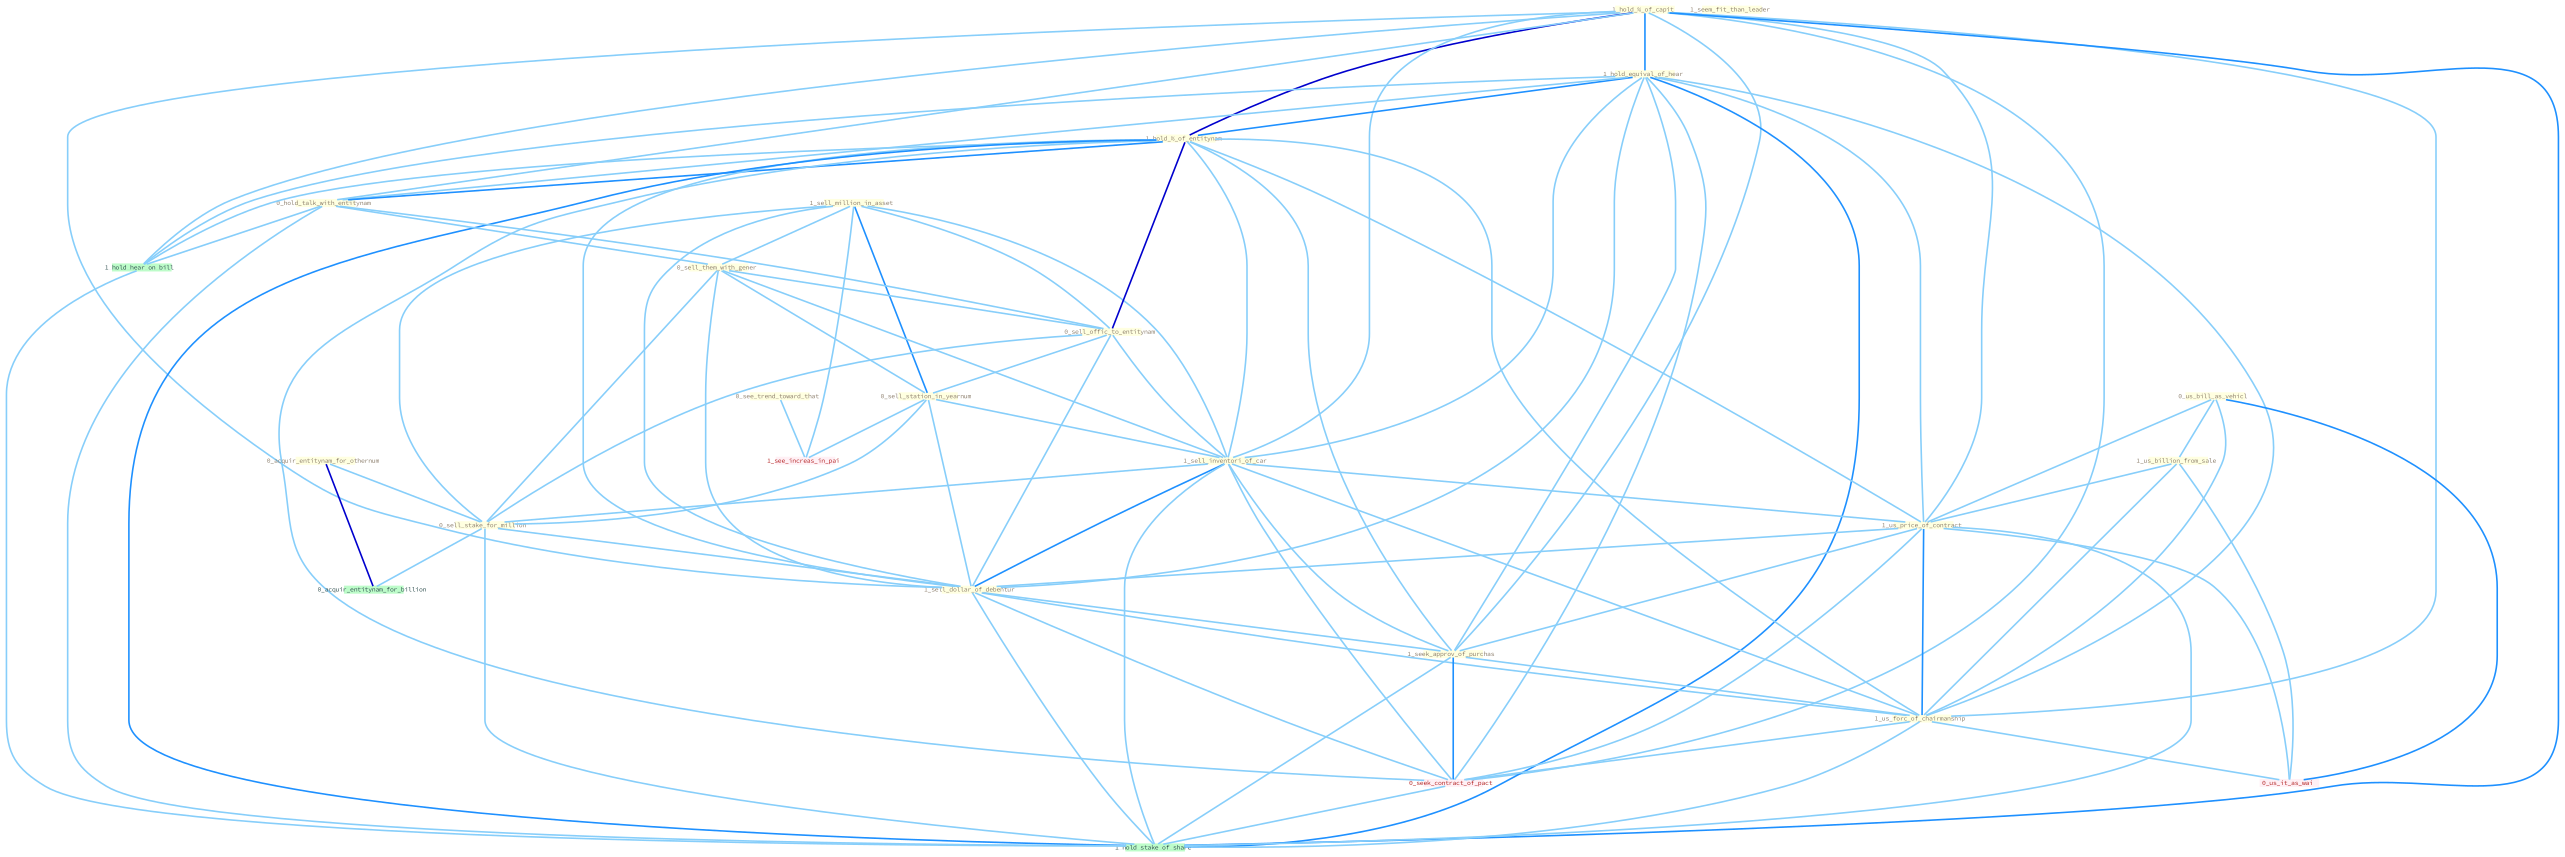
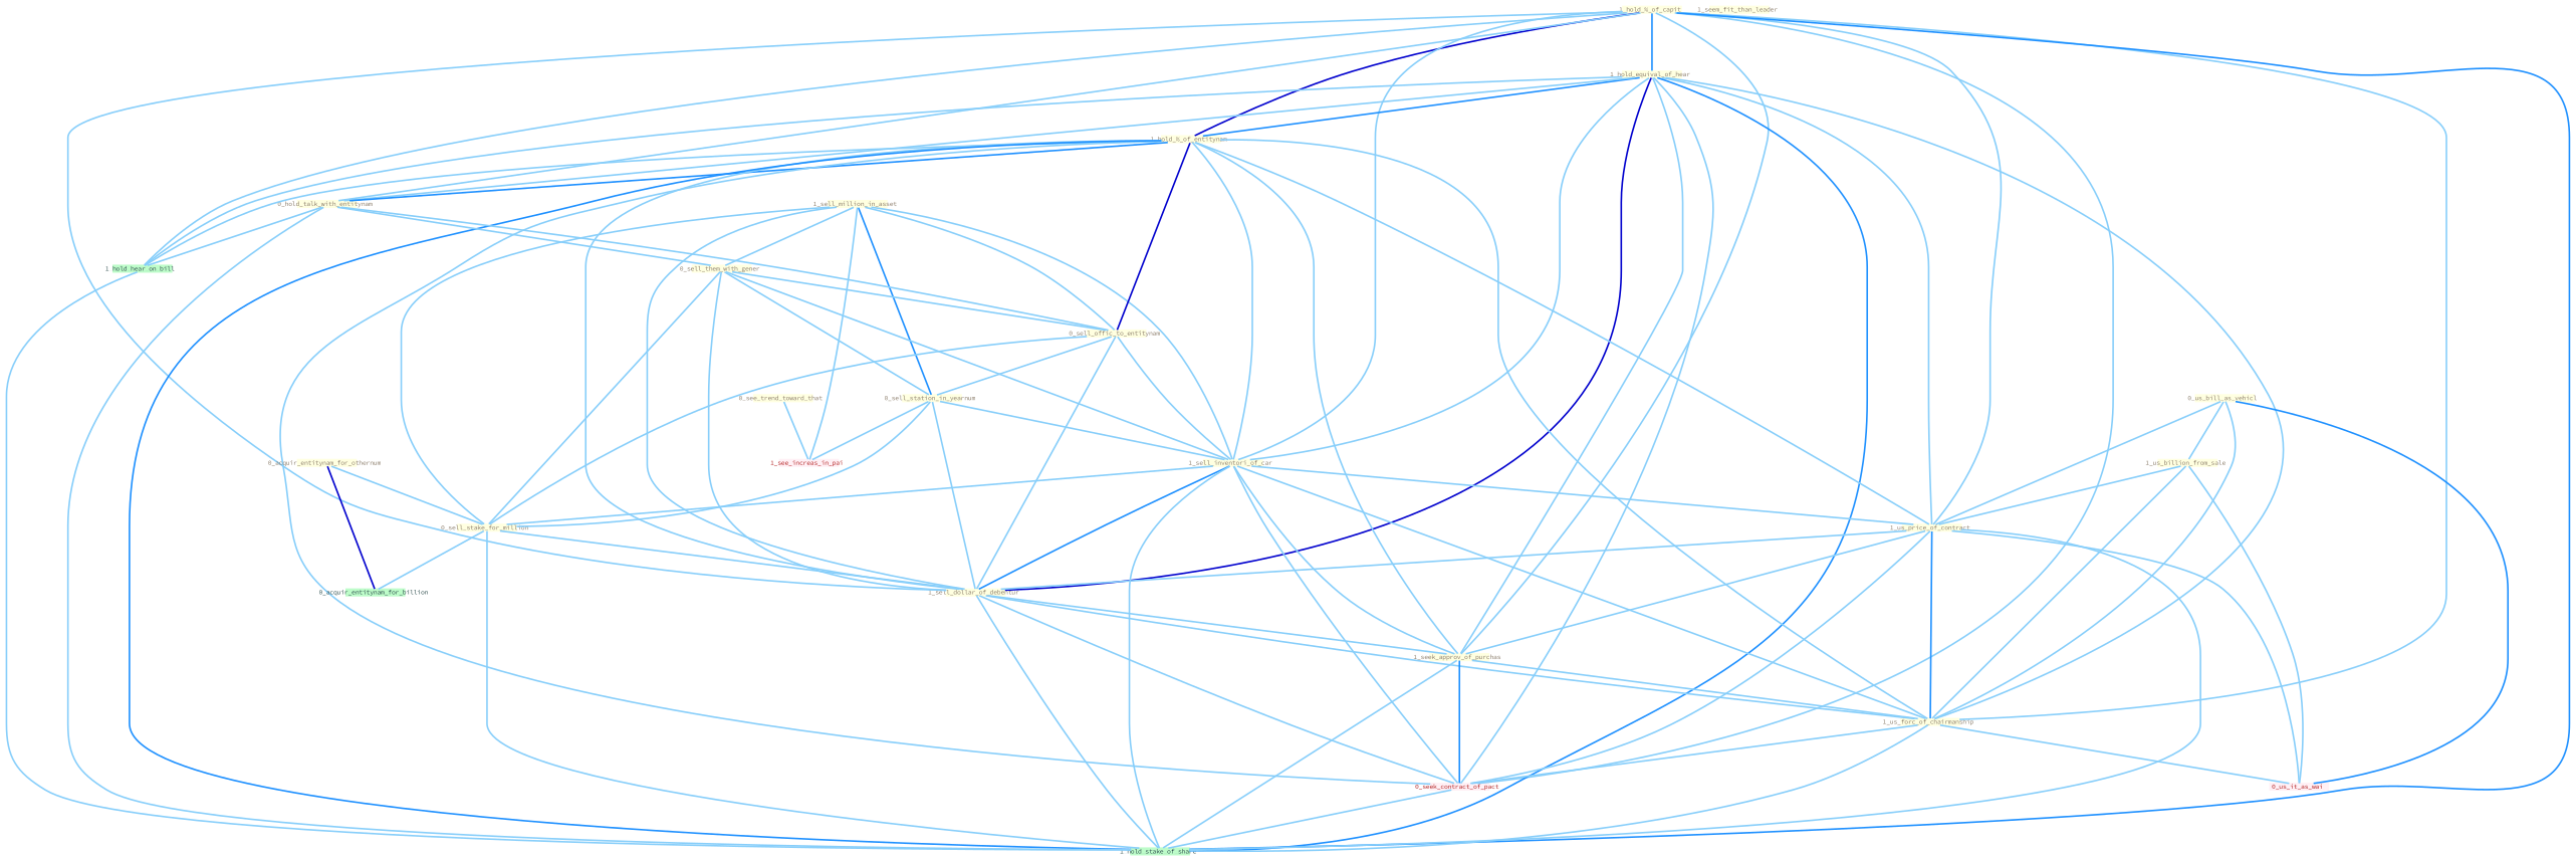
  graph {
    fontname="Source Code Pro"
    node [color="#ffffe0" fixedsize=true fontcolor="#8b7d6b" fontname="Source Code Pro" fontsize=4 shape=polygon style=filled]
    edge [color="#87cefa" fontname="Source Code Pro" w=1]
    "1_sell_million_in_asset " [height=.06 width=.5]
    "1_hold_%_of_capit " [height=.06 width=.5]
    "1_hold_equival_of_hear " [height=.06 width=.5]
    "1_hold_%_of_entitynam " [height=.06 width=.5]
    "0_acquir_entitynam_for_othernum " [height=.06 width=.5]
    "0_hold_talk_with_entitynam " [height=.06 width=.5]
    "0_see_trend_toward_that " [height=.06 width=.5]
    "0_us_bill_as_vehicl " [height=.06 width=.5]
    "0_sell_them_with_gener " [height=.06 width=.5]
    "1_us_billion_from_sale " [height=.06 width=.5]
    "1_seem_fit_than_leader " [height=.06 width=.5]
    "0_sell_offic_to_entitynam " [height=.06 width=.5]
    "0_sell_station_in_yearnum " [height=.06 width=.5]
    "1_sell_inventori_of_car " [height=.06 width=.5]
    "1_us_price_of_contract " [height=.06 width=.5]
    "0_sell_stake_for_million " [height=.06 width=.5]
    "1_sell_dollar_of_debentur " [height=.06 width=.5]
    "1_seek_approv_of_purchas " [height=.06 width=.5]
    "1_us_forc_of_chairmanship " [height=.06 width=.5]
    "0_seek_contract_of_pact " [color="#fff0f5" fontcolor="#b22222" height=.06 width=.5]
    "0_us_it_as_wai " [color="#fff0f5" fontcolor="#b22222" height=.06 width=.5]
    "1_see_increas_in_pai " [color="#fff0f5" fontcolor="#b22222" height=.06 width=.5]
    "1_hold_hear_on_bill " [color="#BDFCC9" fontcolor="#2f4f4f" height=.06 width=.5]
    "1_hold_stake_of_share " [color="#BDFCC9" fontcolor="#2f4f4f" height=.06 width=.5]
    "0_acquir_entitynam_for_billion " [color="#BDFCC9" fontcolor="#2f4f4f" height=.06 width=.5]
    subgraph sub_1 {
      "1_sell_million_in_asset "
      "1_hold_%_of_capit "
      "1_hold_equival_of_hear "
      "1_hold_%_of_entitynam "
      "0_acquir_entitynam_for_othernum "
      "0_hold_talk_with_entitynam "
      "0_see_trend_toward_that "
      "0_us_bill_as_vehicl "
      "0_sell_them_with_gener "
      "1_us_billion_from_sale "
      "1_seem_fit_than_leader "
      "0_sell_offic_to_entitynam "
      "0_sell_station_in_yearnum "
      "1_sell_inventori_of_car "
      "1_us_price_of_contract "
      "0_sell_stake_for_million "
      "1_sell_dollar_of_debentur "
      "1_seek_approv_of_purchas "
      "1_us_forc_of_chairmanship "
    }
    subgraph sub_2 {
      "0_seek_contract_of_pact "
      "0_us_it_as_wai "
      "1_see_increas_in_pai "
    }
    "1_sell_million_in_asset " -- "0_sell_them_with_gener "
    "1_sell_million_in_asset " -- "0_sell_offic_to_entitynam "
    "1_sell_million_in_asset " -- "0_sell_station_in_yearnum " [color="#1e90ff" w=2]
    "1_sell_million_in_asset " -- "1_sell_inventori_of_car "
    "1_sell_million_in_asset " -- "0_sell_stake_for_million "
    "1_sell_million_in_asset " -- "1_sell_dollar_of_debentur "
    "1_sell_million_in_asset " -- "1_see_increas_in_pai "
    "1_hold_%_of_capit " -- "1_hold_equival_of_hear " [color="#1e90ff" w=2]
    "1_hold_%_of_capit " -- "1_hold_%_of_entitynam " [color="#0000cd" w=3]
    "1_hold_%_of_capit " -- "0_hold_talk_with_entitynam "
    "1_hold_%_of_capit " -- "1_sell_inventori_of_car "
    "1_hold_%_of_capit " -- "1_us_price_of_contract "
    "1_hold_%_of_capit " -- "1_sell_dollar_of_debentur "
    "1_hold_%_of_capit " -- "1_seek_approv_of_purchas "
    "1_hold_%_of_capit " -- "1_us_forc_of_chairmanship "
    "1_hold_%_of_capit " -- "0_seek_contract_of_pact "
    "1_hold_%_of_capit " -- "1_hold_hear_on_bill "
    "1_hold_%_of_capit " -- "1_hold_stake_of_share " [color="#1e90ff" w=2]
    "1_hold_equival_of_hear " -- "1_hold_%_of_entitynam " [color="#1e90ff" w=2]
    "1_hold_equival_of_hear " -- "0_hold_talk_with_entitynam "
    "1_hold_equival_of_hear " -- "1_sell_inventori_of_car "
    "1_hold_equival_of_hear " -- "1_us_price_of_contract "
-   "1_hold_equival_of_hear " -- "1_sell_dollar_of_debentur "
+   "1_hold_equival_of_hear " -- "1_sell_dollar_of_debentur " [color="#0000cd"]
    "1_hold_equival_of_hear " -- "1_seek_approv_of_purchas "
    "1_hold_equival_of_hear " -- "1_us_forc_of_chairmanship "
    "1_hold_equival_of_hear " -- "0_seek_contract_of_pact "
    "1_hold_equival_of_hear " -- "1_hold_hear_on_bill "
    "1_hold_equival_of_hear " -- "1_hold_stake_of_share " [color="#1e90ff" w=2]
    "1_hold_%_of_entitynam " -- "0_hold_talk_with_entitynam " [color="#1e90ff" w=2]
    "1_hold_%_of_entitynam " -- "0_sell_offic_to_entitynam " [color="#0000cd"]
    "1_hold_%_of_entitynam " -- "1_sell_inventori_of_car "
    "1_hold_%_of_entitynam " -- "1_us_price_of_contract "
    "1_hold_%_of_entitynam " -- "1_sell_dollar_of_debentur "
    "1_hold_%_of_entitynam " -- "1_seek_approv_of_purchas "
    "1_hold_%_of_entitynam " -- "1_us_forc_of_chairmanship "
    "1_hold_%_of_entitynam " -- "0_seek_contract_of_pact "
    "1_hold_%_of_entitynam " -- "1_hold_hear_on_bill "
    "1_hold_%_of_entitynam " -- "1_hold_stake_of_share " [color="#1e90ff" w=2]
    "0_acquir_entitynam_for_othernum " -- "0_sell_stake_for_million "
    "0_acquir_entitynam_for_othernum " -- "0_acquir_entitynam_for_billion " [color="#0000cd" w=3]
    "0_hold_talk_with_entitynam " -- "0_sell_them_with_gener "
    "0_hold_talk_with_entitynam " -- "0_sell_offic_to_entitynam "
    "0_hold_talk_with_entitynam " -- "1_hold_hear_on_bill "
    "0_hold_talk_with_entitynam " -- "1_hold_stake_of_share "
    "0_see_trend_toward_that " -- "1_see_increas_in_pai "
    "0_us_bill_as_vehicl " -- "1_us_billion_from_sale "
    "0_us_bill_as_vehicl " -- "1_us_price_of_contract "
    "0_us_bill_as_vehicl " -- "1_us_forc_of_chairmanship "
    "0_us_bill_as_vehicl " -- "0_us_it_as_wai " [color="#1e90ff" w=2]
    "0_sell_them_with_gener " -- "0_sell_offic_to_entitynam "
    "0_sell_them_with_gener " -- "0_sell_station_in_yearnum "
    "0_sell_them_with_gener " -- "1_sell_inventori_of_car "
    "0_sell_them_with_gener " -- "0_sell_stake_for_million "
    "0_sell_them_with_gener " -- "1_sell_dollar_of_debentur "
    "1_us_billion_from_sale " -- "1_us_price_of_contract "
    "1_us_billion_from_sale " -- "1_us_forc_of_chairmanship "
    "1_us_billion_from_sale " -- "0_us_it_as_wai "
    "0_sell_offic_to_entitynam " -- "0_sell_station_in_yearnum "
    "0_sell_offic_to_entitynam " -- "1_sell_inventori_of_car "
    "0_sell_offic_to_entitynam " -- "0_sell_stake_for_million "
    "0_sell_offic_to_entitynam " -- "1_sell_dollar_of_debentur "
    "0_sell_station_in_yearnum " -- "1_sell_inventori_of_car "
    "0_sell_station_in_yearnum " -- "0_sell_stake_for_million "
    "0_sell_station_in_yearnum " -- "1_sell_dollar_of_debentur "
    "0_sell_station_in_yearnum " -- "1_see_increas_in_pai "
    "1_sell_inventori_of_car " -- "1_us_price_of_contract "
    "1_sell_inventori_of_car " -- "0_sell_stake_for_million "
    "1_sell_inventori_of_car " -- "1_sell_dollar_of_debentur " [color="#1e90ff" w=2]
    "1_sell_inventori_of_car " -- "1_seek_approv_of_purchas "
    "1_sell_inventori_of_car " -- "1_us_forc_of_chairmanship "
    "1_sell_inventori_of_car " -- "0_seek_contract_of_pact "
    "1_sell_inventori_of_car " -- "1_hold_stake_of_share "
    "1_us_price_of_contract " -- "1_sell_dollar_of_debentur "
    "1_us_price_of_contract " -- "1_seek_approv_of_purchas "
    "1_us_price_of_contract " -- "1_us_forc_of_chairmanship " [color="#1e90ff" w=2]
    "1_us_price_of_contract " -- "0_seek_contract_of_pact "
    "1_us_price_of_contract " -- "0_us_it_as_wai "
    "1_us_price_of_contract " -- "1_hold_stake_of_share "
    "0_sell_stake_for_million " -- "1_sell_dollar_of_debentur "
    "0_sell_stake_for_million " -- "1_hold_stake_of_share "
    "0_sell_stake_for_million " -- "0_acquir_entitynam_for_billion "
    "1_sell_dollar_of_debentur " -- "1_seek_approv_of_purchas "
    "1_sell_dollar_of_debentur " -- "1_us_forc_of_chairmanship "
    "1_sell_dollar_of_debentur " -- "0_seek_contract_of_pact "
    "1_sell_dollar_of_debentur " -- "1_hold_stake_of_share "
    "1_seek_approv_of_purchas " -- "1_us_forc_of_chairmanship "
    "1_seek_approv_of_purchas " -- "0_seek_contract_of_pact " [color="#1e90ff" w=2]
    "1_seek_approv_of_purchas " -- "1_hold_stake_of_share "
    "1_us_forc_of_chairmanship " -- "0_seek_contract_of_pact "
    "1_us_forc_of_chairmanship " -- "0_us_it_as_wai "
    "1_us_forc_of_chairmanship " -- "1_hold_stake_of_share "
    "0_seek_contract_of_pact " -- "1_hold_stake_of_share "
    "1_hold_hear_on_bill " -- "1_hold_stake_of_share "
  }
